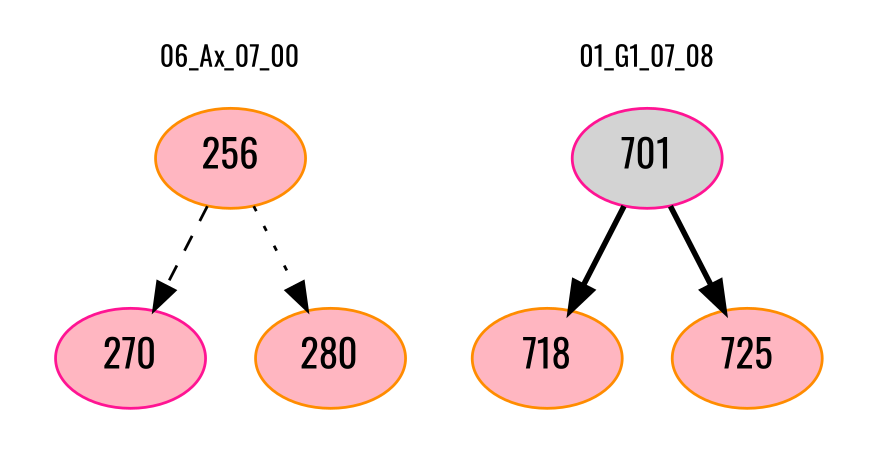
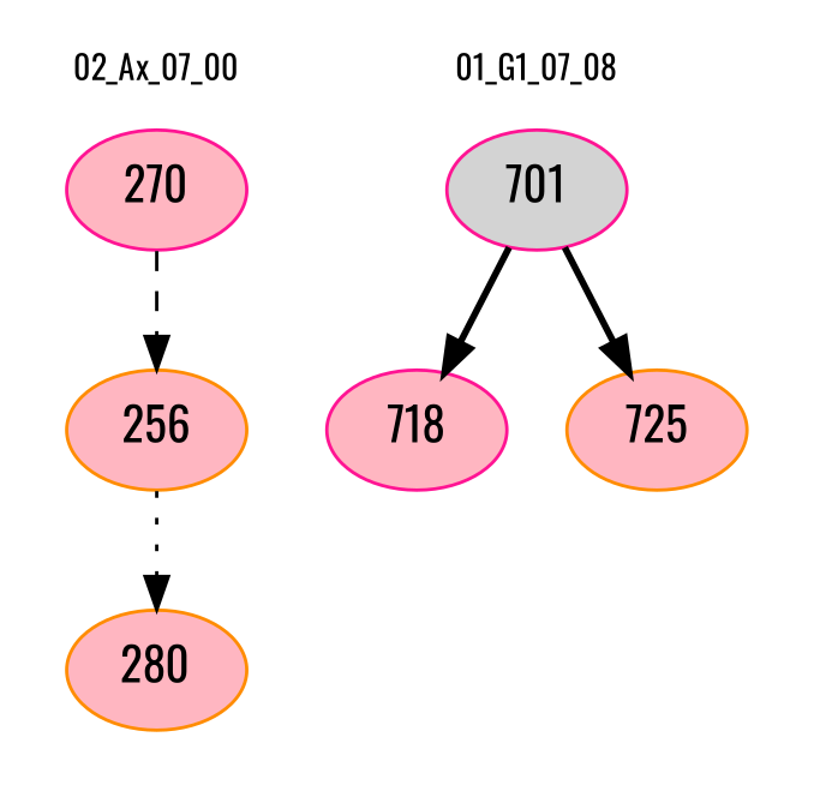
  digraph {
    fontname=Oswald
    node [color=darkorange fillcolor=lightpink fontname=Oswald style=filled]
    edge [color=black fontname=Oswald style=bold]
    n1 [color=deeppink label=270]
    n2 [label=256]
    n3 [label=280]
-   n4 [label=718]
+   n4 [color=deeppink label=718]
    n5 [color=deeppink fillcolor=lightgrey label=701]
    n6 [label=725]
    subgraph cluster_1 {
      color=white
      fontsize=10
-     label="06_Ax_07_00"
+     label="02_Ax_07_00"
      n1
      n2
      n3
    }
    subgraph cluster_2 {
      color=white
      fontsize=10
      label="01_G1_07_08"
      n4
      n5
      n6
    }
-   n2 -> n1 [style=dashed]
+   n1 -> n2 [style=dashed]
    n2 -> n3 [style=dotted]
    n5 -> n4
    n5 -> n6
  }
